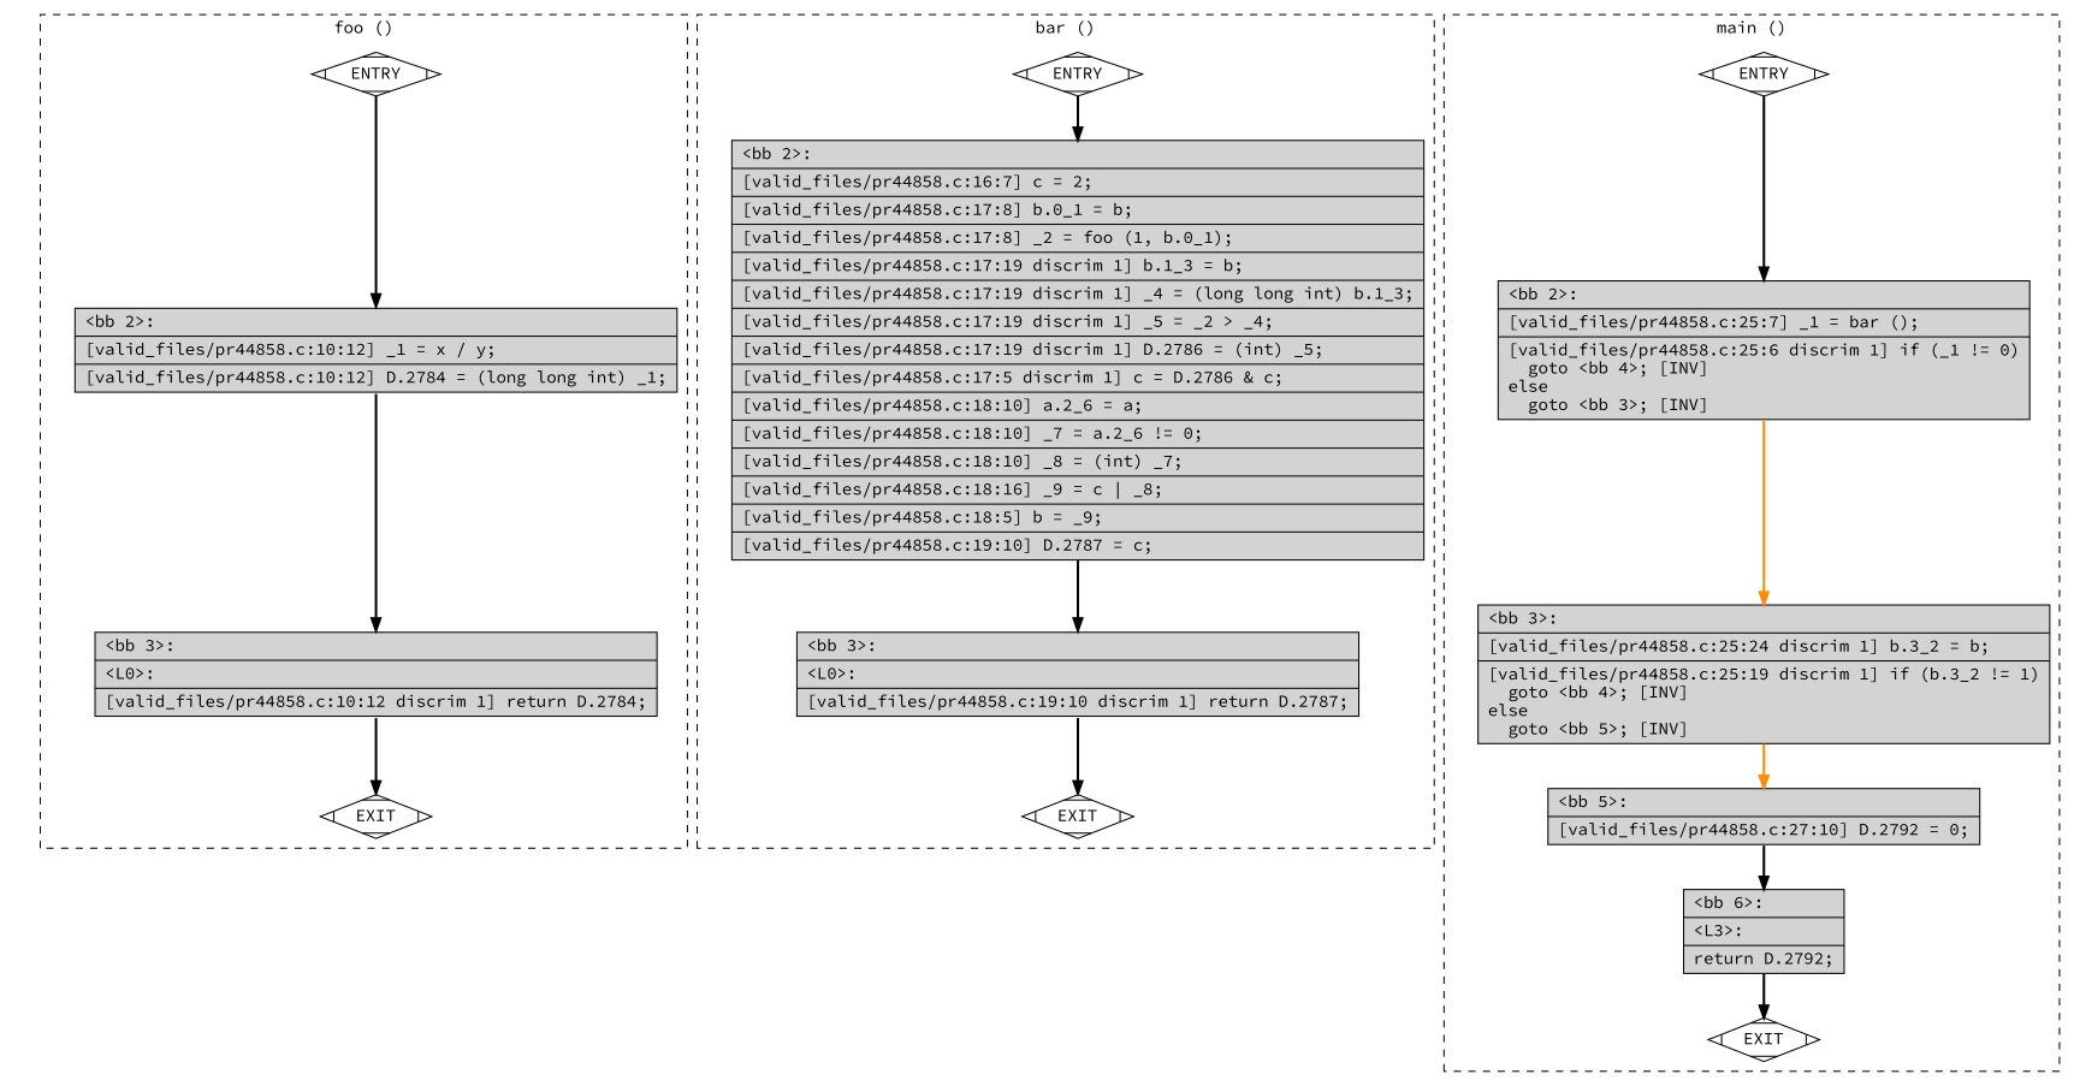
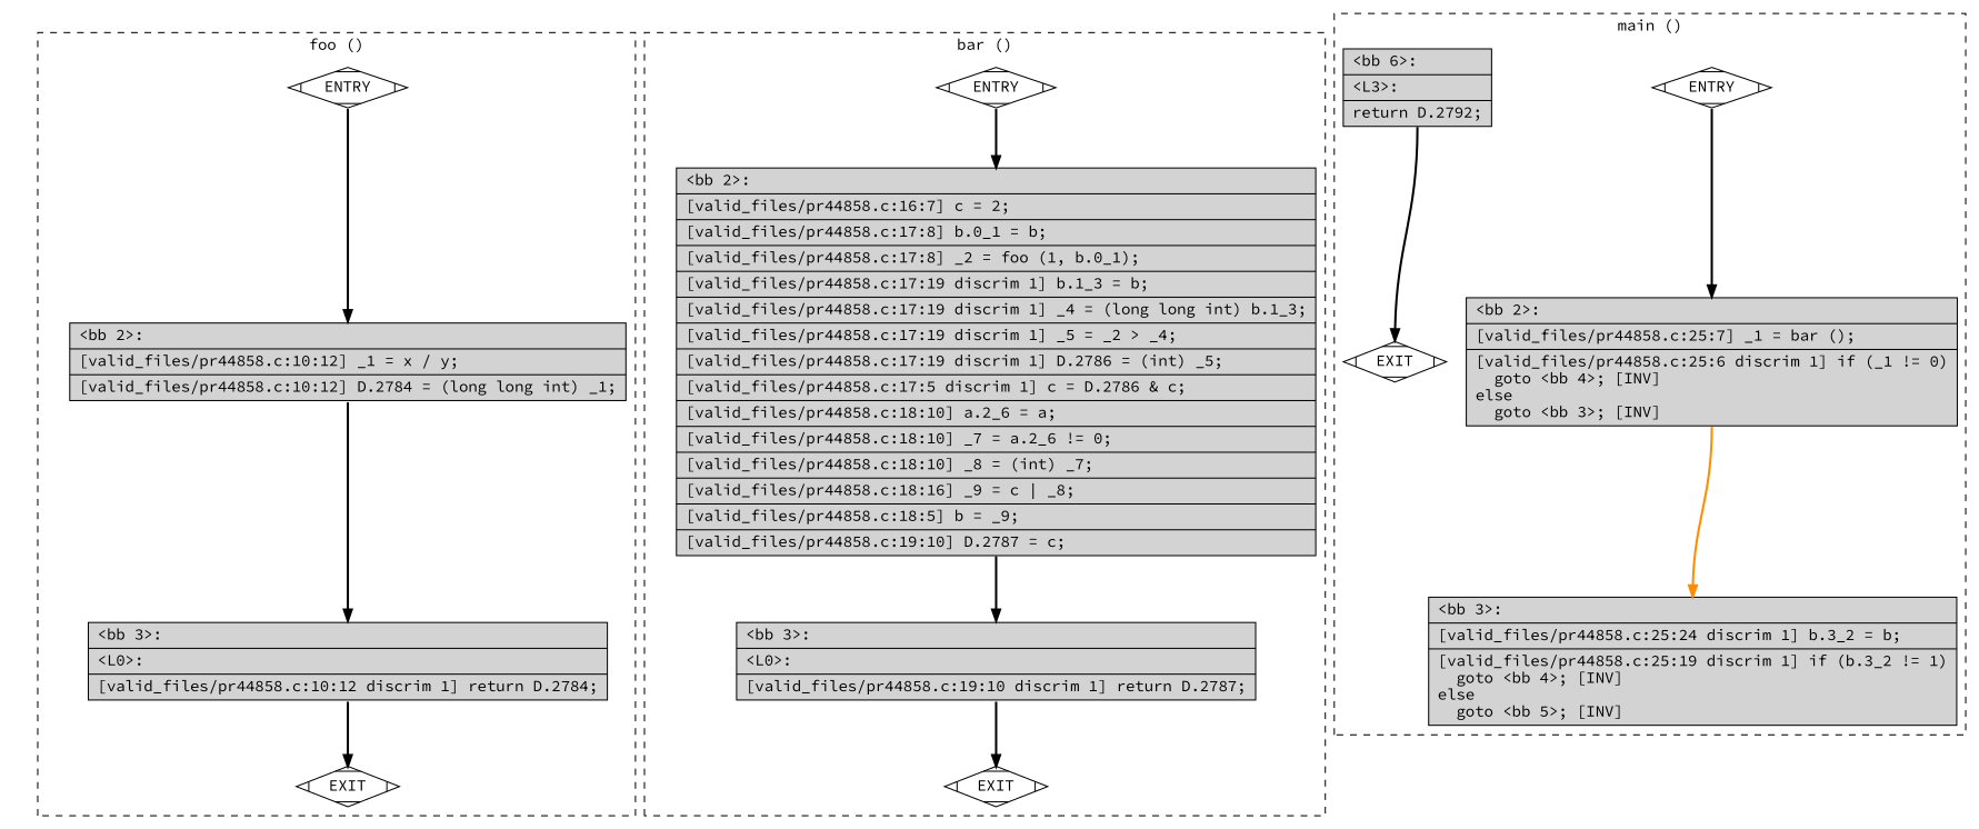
  digraph {
    fontname="Source Code Pro"
    node [fillcolor=lightgrey fontname="Source Code Pro" shape=record style=filled]
    edge [constraint=true fontname="Source Code Pro" headport=n style="solid,bold" tailport=s color=black weight=100]
    n1 [fillcolor=white label=ENTRY shape=Mdiamond]
    n2 [fillcolor=white label=EXIT shape=Mdiamond]
    n3 [label="{\<bb\ 2\>:\l|[valid_files/pr44858.c:10:12]\ _1\ =\ x\ /\ y;\l|[valid_files/pr44858.c:10:12]\ D.2784\ =\ (long\ long\ int)\ _1;\l}"]
    n4 [label="{\<bb\ 3\>:\l|\<L0\>:\l|[valid_files/pr44858.c:10:12\ discrim\ 1]\ return\ D.2784;\l}"]
    n5 [fillcolor=white label=ENTRY shape=Mdiamond]
    n6 [fillcolor=white label=EXIT shape=Mdiamond]
    n7 [label="{\<bb\ 2\>:\l|[valid_files/pr44858.c:16:7]\ c\ =\ 2;\l|[valid_files/pr44858.c:17:8]\ b.0_1\ =\ b;\l|[valid_files/pr44858.c:17:8]\ _2\ =\ foo\ (1,\ b.0_1);\l|[valid_files/pr44858.c:17:19\ discrim\ 1]\ b.1_3\ =\ b;\l|[valid_files/pr44858.c:17:19\ discrim\ 1]\ _4\ =\ (long\ long\ int)\ b.1_3;\l|[valid_files/pr44858.c:17:19\ discrim\ 1]\ _5\ =\ _2\ \>\ _4;\l|[valid_files/pr44858.c:17:19\ discrim\ 1]\ D.2786\ =\ (int)\ _5;\l|[valid_files/pr44858.c:17:5\ discrim\ 1]\ c\ =\ D.2786\ &\ c;\l|[valid_files/pr44858.c:18:10]\ a.2_6\ =\ a;\l|[valid_files/pr44858.c:18:10]\ _7\ =\ a.2_6\ !=\ 0;\l|[valid_files/pr44858.c:18:10]\ _8\ =\ (int)\ _7;\l|[valid_files/pr44858.c:18:16]\ _9\ =\ c\ \|\ _8;\l|[valid_files/pr44858.c:18:5]\ b\ =\ _9;\l|[valid_files/pr44858.c:19:10]\ D.2787\ =\ c;\l}"]
    n8 [label="{\<bb\ 3\>:\l|\<L0\>:\l|[valid_files/pr44858.c:19:10\ discrim\ 1]\ return\ D.2787;\l}"]
    n9 [fillcolor=white label=ENTRY shape=Mdiamond]
    n10 [fillcolor=white label=EXIT shape=Mdiamond]
    n11 [label="{\<bb\ 2\>:\l|[valid_files/pr44858.c:25:7]\ _1\ =\ bar\ ();\l|[valid_files/pr44858.c:25:6\ discrim\ 1]\ if\ (_1\ !=\ 0)\l\ \ goto\ \<bb\ 4\>;\ [INV]\lelse\l\ \ goto\ \<bb\ 3\>;\ [INV]\l}"]
    n12 [label="{\<bb\ 3\>:\l|[valid_files/pr44858.c:25:24\ discrim\ 1]\ b.3_2\ =\ b;\l|[valid_files/pr44858.c:25:19\ discrim\ 1]\ if\ (b.3_2\ !=\ 1)\l\ \ goto\ \<bb\ 4\>;\ [INV]\lelse\l\ \ goto\ \<bb\ 5\>;\ [INV]\l}"]
-   n13 [label="{\<bb\ 5\>:\l|[valid_files/pr44858.c:27:10]\ D.2792\ =\ 0;\l}"]
    n14 [label="{\<bb\ 6\>:\l|\<L3\>:\l|return\ D.2792;\l}"]
    subgraph cluster_1 {
      color=black
      label="foo ()"
      style=dashed
      n1
      n2
      n3
      n4
    }
    subgraph cluster_2 {
      color=black
      label="bar ()"
      style=dashed
      n5
      n6
      n7
      n8
    }
    subgraph cluster_3 {
      color=black
      label="main ()"
      style=dashed
      n9
      n10
      n11
      n12
-     n13
      n14
    }
    n1 -> n2 [style=invis color="" weight=""]
    n1 -> n3
    n3 -> n4
    n4 -> n2 [weight=10]
    n5 -> n6 [style=invis color="" weight=""]
    n5 -> n7
    n7 -> n8
    n8 -> n6 [weight=10]
    n9 -> n10 [style=invis color="" weight=""]
    n9 -> n11
    n11 -> n12 [color=darkorange weight=10]
-   n12 -> n13 [color=darkorange weight=10]
-   n13 -> n14
    n14 -> n10 [weight=10]
  }
